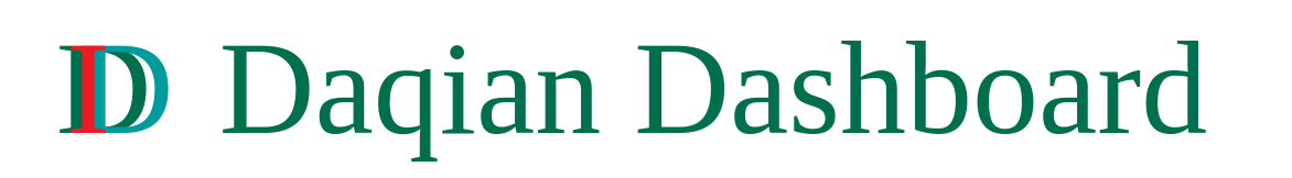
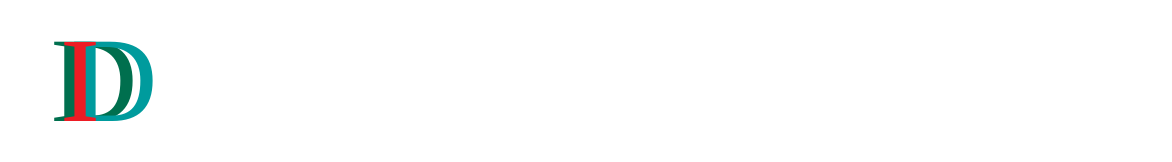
  <mxCell id="0" />
  <mxCell id="1" parent="0" />
  <mxCell id="2" value="D" style="text;html=1;strokeColor=none;fillColor=none;align=center;verticalAlign=middle;whiteSpace=wrap;rounded=0;fontSize=120;fontFamily=Times New Roman;fontStyle=0;fontColor=#006f4e;" vertex="1" parent="1"><mxGeometry x="34" y="20" width="120" height="120" as="geometry" /></mxCell>
  <mxCell id="3" value="D" style="text;html=1;strokeColor=none;fillColor=none;align=center;verticalAlign=middle;whiteSpace=wrap;rounded=0;fontSize=120;fontFamily=Times New Roman;fontStyle=0;labelBackgroundColor=none;fontColor=#009b9d;labelBorderColor=none;" vertex="1" parent="1"><mxGeometry x="54" y="20" width="120" height="120" as="geometry" /></mxCell>
  <mxCell id="4" value="I" style="text;html=1;strokeColor=none;fillColor=none;align=center;verticalAlign=middle;whiteSpace=wrap;rounded=0;fontSize=120;fontFamily=Times New Roman;fontStyle=0;labelBackgroundColor=none;labelBorderColor=none;fontColor=#ED1c24;" vertex="1" parent="1"><mxGeometry x="20" y="20" width="120" height="120" as="geometry" /></mxCell>
- <mxCell id="5" value="&lt;font color=&quot;#006f4e&quot;&gt;Daqian Dashboard&lt;/font&gt;&amp;nbsp;" style="text;html=1;strokeColor=none;fillColor=none;align=center;verticalAlign=middle;whiteSpace=wrap;rounded=0;labelBackgroundColor=none;fontFamily=Times New Roman;fontSize=120;fontColor=#ED1c24;" vertex="1" parent="1"><mxGeometry x="174" y="20" width="976" height="120" as="geometry" /></mxCell>
